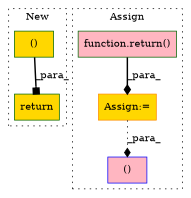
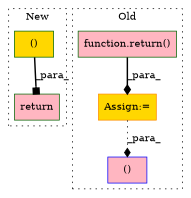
  digraph {
    node [a=54 color=darkgreen fillcolor=lightpink shape=box style=filled]
    edge [arrowhead=diamond style=bold]
    n1 [fillcolor=gold l=15 label="()" s=18486]
-   n2 [a=93 fillcolor=gold l=7 label=return s=18475]
+   n2 [a=93 l=7 label=return s=18475]
    n3 [a=75 l="4,1" label="function.return()" s="19031,19057"]
    n4 [color=blue l=20 label="()" s=19652]
    n5 [a=68 color=darkorange fillcolor=gold l=3 label="Assign:=" s=18988]
    subgraph cluster_1 {
      label=New
      style=dotted
      n1
      n2
    }
    subgraph cluster_2 {
-     label=Assign
+     label=Old
      style=dotted
      n3
      n4
      n5
    }
    n1 -> n2 [arrowhead=box label=_para_]
    n3 -> n5 [label=_para_]
    n5 -> n4 [label=_para_ style=dotted]
  }
